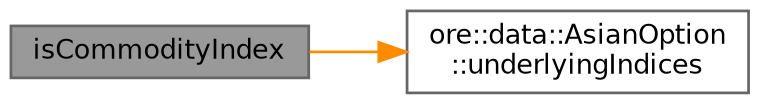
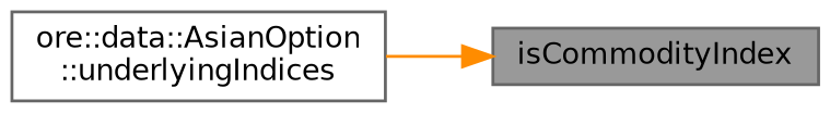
  digraph {
    rankdir=RL
    node [fontname=Helvetica fontsize=10 shape=box style=filled]
    n1 [color=gray40 fillcolor=grey60 fontcolor=black height=0.2 label=isCommodityIndex width=0.4]
    n2 [color=grey40 fillcolor=white height=0.2 label="ore::data::AsianOption\l::underlyingIndices" width=0.4]
-   n2 -> n1 [color=darkorange dir=back fontname=Helvetica fontsize=10 labelfontname=Helvetica labelfontsize=10 style=solid]
+   n1 -> n2 [color=darkorange dir=back fontname=Helvetica fontsize=10 labelfontname=Helvetica labelfontsize=10 style=solid]
  }
